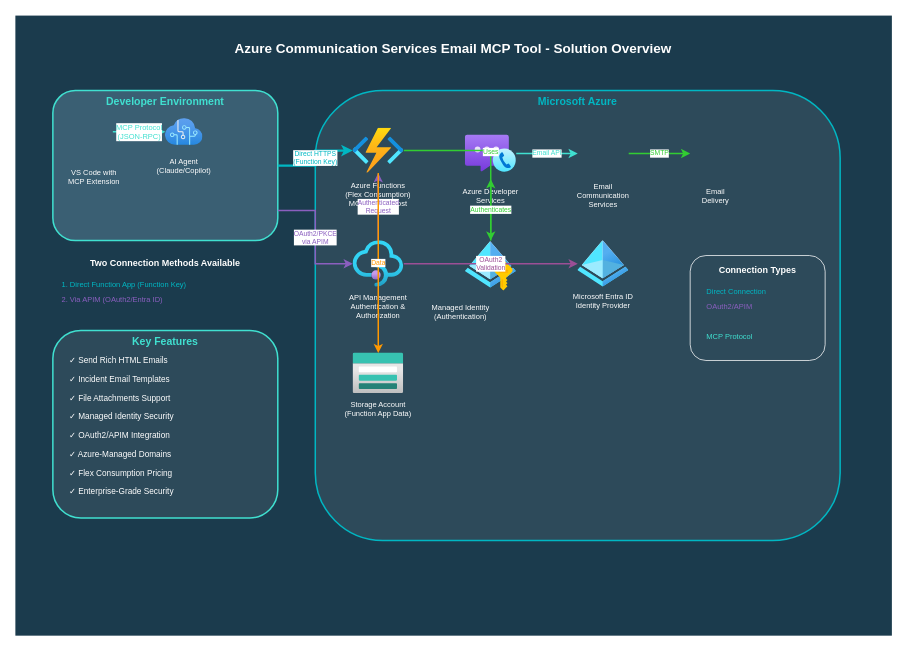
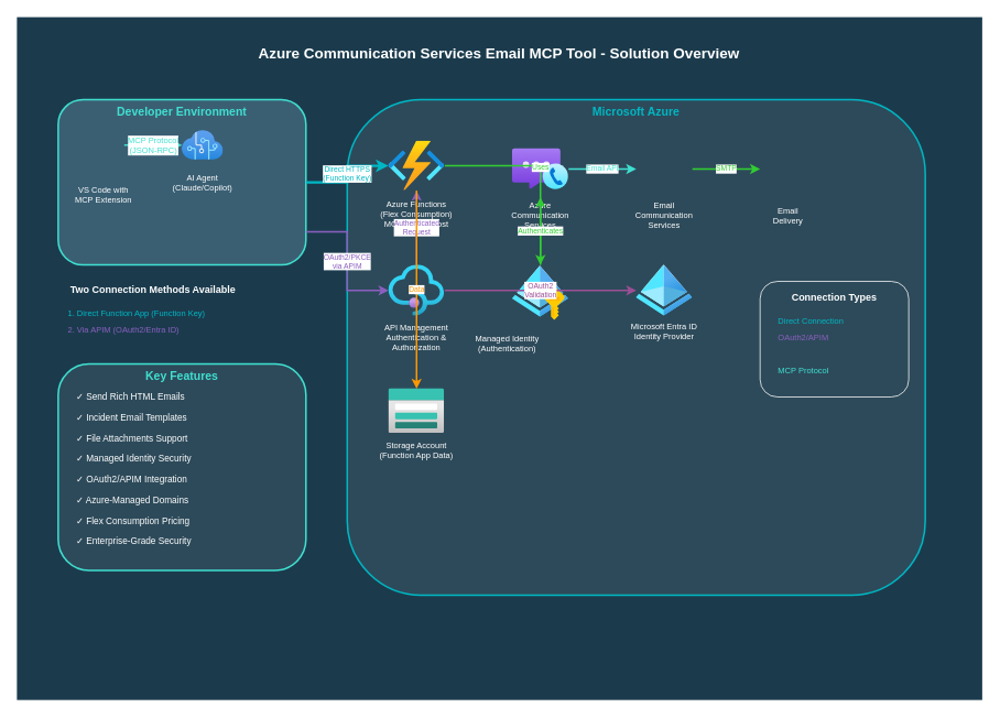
  <mxCell id="0" />
  <mxCell id="1" parent="0" />
  <mxCell id="2" value="" style="rounded=0;whiteSpace=wrap;html=1;fillColor=#1B3B4D;strokeColor=none;" vertex="1" parent="1"><mxGeometry x="20" y="20" width="1169" height="827" as="geometry" /></mxCell>
  <mxCell id="3" value="Azure Communication Services Email MCP Tool - Solution Overview" style="text;html=1;strokeColor=none;fillColor=none;align=center;verticalAlign=middle;whiteSpace=wrap;rounded=0;fontStyle=1;fontSize=18;fontColor=#FFFFFF;" vertex="1" parent="1"><mxGeometry x="304" y="50" width="600" height="30" as="geometry" /></mxCell>
  <mxCell id="4" value="Developer Environment" style="rounded=1;whiteSpace=wrap;html=1;fillColor=#3A5F73;strokeColor=#40E0D0;strokeWidth=2;fontStyle=1;fontSize=14;fontColor=#40E0D0;verticalAlign=top;" vertex="1" parent="1"><mxGeometry x="70" y="120" width="300" height="200" as="geometry" /></mxCell>
  <mxCell id="5" value="" style="image;aspect=fixed;perimeter=ellipsePerimeter;html=1;align=center;shadow=0;dashed=0;spacingTop=3;image=img/lib/azure2/other/Visual_Studio_Code.svg;fontSize=12;" vertex="1" parent="1"><mxGeometry x="100" y="150" width="50" height="50" as="geometry" /></mxCell>
  <mxCell id="6" value="VS Code with&#10;MCP Extension" style="text;html=1;strokeColor=none;fillColor=none;align=center;verticalAlign=middle;whiteSpace=wrap;rounded=0;fontSize=10;fontColor=#FFFFFF;" vertex="1" parent="1"><mxGeometry x="80" y="220" width="90" height="30" as="geometry" /></mxCell>
  <mxCell id="7" value="" style="image;aspect=fixed;perimeter=ellipsePerimeter;html=1;align=center;shadow=0;dashed=0;spacingTop=3;image=img/lib/azure2/ai_machine_learning/Cognitive_Services.svg;fontSize=12;" vertex="1" parent="1"><mxGeometry x="220" y="150" width="50" height="50" as="geometry" /></mxCell>
  <mxCell id="8" value="AI Agent&#10;(Claude/Copilot)" style="text;html=1;strokeColor=none;fillColor=none;align=center;verticalAlign=middle;whiteSpace=wrap;rounded=0;fontSize=10;fontColor=#FFFFFF;" vertex="1" parent="1"><mxGeometry x="200" y="205" width="90" height="30" as="geometry" /></mxCell>
  <mxCell id="9" value="MCP Protocol&#10;(JSON-RPC)" style="edgeStyle=orthogonalEdgeStyle;rounded=0;orthogonalLoop=1;jettySize=auto;html=1;strokeColor=#40E0D0;strokeWidth=2;fontSize=10;fontColor=#40E0D0;" edge="1" parent="1" source="5" target="7"><mxGeometry relative="1" as="geometry" /></mxCell>
  <mxCell id="10" value="Microsoft Azure" style="rounded=1;whiteSpace=wrap;html=1;fillColor=#2D4A5A;strokeColor=#00B7C3;strokeWidth=2;fontStyle=1;fontSize=14;fontColor=#00B7C3;verticalAlign=top;" vertex="1" parent="1"><mxGeometry x="420" y="120" width="700" height="600" as="geometry" /></mxCell>
- <mxCell id="11" value="Two Connection Methods Available" style="text;html=1;strokeColor=none;fillColor=none;align=center;verticalAlign=middle;whiteSpace=wrap;rounded=0;fontStyle=1;fontSize=12;fontColor=#FFFFFF;" vertex="1" parent="1"><mxGeometry x="70" y="340" width="300" height="20" as="geometry" /></mxCell>
+ <mxCell id="11" value="Two Connection Methods Available" style="text;html=1;strokeColor=none;fillColor=none;align=center;verticalAlign=middle;whiteSpace=wrap;rounded=0;fontStyle=1;fontSize=12;fontColor=#FFFFFF;" vertex="1" parent="1"><mxGeometry x="35" y="340" width="300" height="20" as="geometry" /></mxCell>
  <mxCell id="12" value="1. Direct Function App (Function Key)" style="text;html=1;strokeColor=none;fillColor=none;align=left;verticalAlign=middle;whiteSpace=wrap;rounded=0;fontSize=10;fontColor=#00B7C3;" vertex="1" parent="1"><mxGeometry x="80" y="370" width="280" height="15" as="geometry" /></mxCell>
  <mxCell id="13" value="2. Via APIM (OAuth2/Entra ID)" style="text;html=1;strokeColor=none;fillColor=none;align=left;verticalAlign=middle;whiteSpace=wrap;rounded=0;fontSize=10;fontColor=#8B5FBF;" vertex="1" parent="1"><mxGeometry x="80" y="390" width="280" height="15" as="geometry" /></mxCell>
  <mxCell id="14" value="" style="image;aspect=fixed;perimeter=ellipsePerimeter;html=1;align=center;shadow=0;dashed=0;spacingTop=3;image=img/lib/azure2/compute/Function_Apps.svg;fontSize=12;" vertex="1" parent="1"><mxGeometry x="470" y="170" width="68" height="60" as="geometry" /></mxCell>
  <mxCell id="15" value="Azure Functions&#10;(Flex Consumption)&#10;MCP Server Host" style="text;html=1;strokeColor=none;fillColor=none;align=center;verticalAlign=middle;whiteSpace=wrap;rounded=0;fontSize=10;fontColor=#FFFFFF;" vertex="1" parent="1"><mxGeometry x="450" y="235" width="108" height="45" as="geometry" /></mxCell>
  <mxCell id="16" value="" style="image;aspect=fixed;perimeter=ellipsePerimeter;html=1;align=center;shadow=0;dashed=0;spacingTop=3;image=img/lib/azure2/app_services/API_Management_Services.svg;fontSize=12;" vertex="1" parent="1"><mxGeometry x="470" y="320" width="68" height="62" as="geometry" /></mxCell>
  <mxCell id="17" value="API Management&#10;Authentication &amp;&#10;Authorization" style="text;html=1;strokeColor=none;fillColor=none;align=center;verticalAlign=middle;whiteSpace=wrap;rounded=0;fontSize=10;fontColor=#FFFFFF;" vertex="1" parent="1"><mxGeometry x="450" y="385" width="108" height="45" as="geometry" /></mxCell>
  <mxCell id="18" value="" style="image;aspect=fixed;perimeter=ellipsePerimeter;html=1;align=center;shadow=0;dashed=0;spacingTop=3;image=img/lib/azure2/other/Azure_Communication_Services.svg;fontSize=12;" vertex="1" parent="1"><mxGeometry x="620" y="170" width="68" height="68" as="geometry" /></mxCell>
- <mxCell id="19" value="Azure Developer&#10;Services" style="text;html=1;strokeColor=none;fillColor=none;align=center;verticalAlign=middle;whiteSpace=wrap;rounded=0;fontSize=10;fontColor=#FFFFFF;" vertex="1" parent="1"><mxGeometry x="610" y="245" width="88" height="30" as="geometry" /></mxCell>
+ <mxCell id="19" value="Azure Communication&#10;Services" style="text;html=1;strokeColor=none;fillColor=none;align=center;verticalAlign=middle;whiteSpace=wrap;rounded=0;fontSize=10;fontColor=#FFFFFF;" vertex="1" parent="1"><mxGeometry x="610" y="245" width="88" height="30" as="geometry" /></mxCell>
  <mxCell id="20" value="" style="image;aspect=fixed;perimeter=ellipsePerimeter;html=1;align=center;shadow=0;dashed=0;spacingTop=3;image=img/lib/azure2/other/Email_Communication_Services.svg;fontSize=12;" vertex="1" parent="1"><mxGeometry x="770" y="170" width="68" height="68" as="geometry" /></mxCell>
  <mxCell id="21" value="Email Communication&#10;Services" style="text;html=1;strokeColor=none;fillColor=none;align=center;verticalAlign=middle;whiteSpace=wrap;rounded=0;fontSize=10;fontColor=#FFFFFF;" vertex="1" parent="1"><mxGeometry x="760" y="245" width="88" height="30" as="geometry" /></mxCell>
  <mxCell id="22" value="" style="image;aspect=fixed;perimeter=ellipsePerimeter;html=1;align=center;shadow=0;dashed=0;spacingTop=3;image=img/lib/azure2/identity/Managed_Identities.svg;fontSize=12;" vertex="1" parent="1"><mxGeometry x="620" y="320" width="68" height="68" as="geometry" /></mxCell>
  <mxCell id="23" value="Managed Identity&#10;(Authentication)" style="text;html=1;strokeColor=none;fillColor=none;align=center;verticalAlign=middle;whiteSpace=wrap;rounded=0;fontSize=10;fontColor=#FFFFFF;" vertex="1" parent="1"><mxGeometry x="570" y="400" width="88" height="30" as="geometry" /></mxCell>
  <mxCell id="24" value="" style="image;aspect=fixed;perimeter=ellipsePerimeter;html=1;align=center;shadow=0;dashed=0;spacingTop=3;image=img/lib/azure2/storage/Storage_Accounts.svg;fontSize=12;" vertex="1" parent="1"><mxGeometry x="470" y="470" width="68" height="54" as="geometry" /></mxCell>
  <mxCell id="25" value="Storage Account&#10;(Function App Data)" style="text;html=1;strokeColor=none;fillColor=none;align=center;verticalAlign=middle;whiteSpace=wrap;rounded=0;fontSize=10;fontColor=#FFFFFF;" vertex="1" parent="1"><mxGeometry x="450" y="530" width="108" height="30" as="geometry" /></mxCell>
  <mxCell id="26" value="" style="image;aspect=fixed;perimeter=ellipsePerimeter;html=1;align=center;shadow=0;dashed=0;spacingTop=3;image=img/lib/azure2/identity/Azure_Active_Directory.svg;fontSize=12;" vertex="1" parent="1"><mxGeometry x="770" y="320" width="68" height="62" as="geometry" /></mxCell>
  <mxCell id="27" value="Microsoft Entra ID&#10;Identity Provider" style="text;html=1;strokeColor=none;fillColor=none;align=center;verticalAlign=middle;whiteSpace=wrap;rounded=0;fontSize=10;fontColor=#FFFFFF;" vertex="1" parent="1"><mxGeometry x="760" y="385" width="88" height="30" as="geometry" /></mxCell>
  <mxCell id="28" value="" style="image;aspect=fixed;perimeter=ellipsePerimeter;html=1;align=center;shadow=0;dashed=0;spacingTop=3;image=img/lib/azure2/other/Email.svg;fontSize=12;" vertex="1" parent="1"><mxGeometry x="920" y="170" width="68" height="68" as="geometry" /></mxCell>
  <mxCell id="29" value="Email&#10;Delivery" style="text;html=1;strokeColor=none;fillColor=none;align=center;verticalAlign=middle;whiteSpace=wrap;rounded=0;fontSize=10;fontColor=#FFFFFF;" vertex="1" parent="1"><mxGeometry x="920" y="245" width="68" height="30" as="geometry" /></mxCell>
  <mxCell id="30" value="Direct HTTPS&#10;(Function Key)" style="edgeStyle=orthogonalEdgeStyle;rounded=0;orthogonalLoop=1;jettySize=auto;html=1;strokeColor=#00B7C3;strokeWidth=3;fontSize=9;fontColor=#00B7C3;entryX=0;entryY=0.5;entryDx=0;entryDy=0;" edge="1" parent="1" source="4" target="14"><mxGeometry relative="1" as="geometry"><mxPoint x="370" y="200" as="sourcePoint" /></mxGeometry></mxCell>
  <mxCell id="31" value="OAuth2/PKCE&#10;via APIM" style="edgeStyle=orthogonalEdgeStyle;rounded=0;orthogonalLoop=1;jettySize=auto;html=1;strokeColor=#8B5FBF;strokeWidth=2;fontSize=9;fontColor=#8B5FBF;entryX=0;entryY=0.5;entryDx=0;entryDy=0;exitX=1;exitY=0.8;exitDx=0;exitDy=0;" edge="1" parent="1" source="4" target="16"><mxGeometry relative="1" as="geometry"><mxPoint x="370" y="300" as="sourcePoint" /></mxGeometry></mxCell>
  <mxCell id="32" value="Authenticated&#10;Request" style="edgeStyle=orthogonalEdgeStyle;rounded=0;orthogonalLoop=1;jettySize=auto;html=1;strokeColor=#8B5FBF;strokeWidth=2;fontSize=9;fontColor=#8B5FBF;" edge="1" parent="1" source="16" target="14"><mxGeometry relative="1" as="geometry" /></mxCell>
  <mxCell id="33" value="OAuth2&#10;Validation" style="edgeStyle=orthogonalEdgeStyle;rounded=0;orthogonalLoop=1;jettySize=auto;html=1;strokeColor=#9C4F96;strokeWidth=2;fontSize=9;fontColor=#9C4F96;" edge="1" parent="1" source="16" target="26"><mxGeometry relative="1" as="geometry" /></mxCell>
  <mxCell id="34" value="Uses" style="edgeStyle=orthogonalEdgeStyle;rounded=0;orthogonalLoop=1;jettySize=auto;html=1;strokeColor=#32CD32;strokeWidth=2;fontSize=9;fontColor=#32CD32;" edge="1" parent="1" source="14" target="22"><mxGeometry relative="1" as="geometry" /></mxCell>
  <mxCell id="35" value="Data" style="edgeStyle=orthogonalEdgeStyle;rounded=0;orthogonalLoop=1;jettySize=auto;html=1;strokeColor=#FF9800;strokeWidth=2;fontSize=9;fontColor=#FF9800;" edge="1" parent="1" source="14" target="24"><mxGeometry relative="1" as="geometry" /></mxCell>
  <mxCell id="36" value="Authenticates" style="edgeStyle=orthogonalEdgeStyle;rounded=0;orthogonalLoop=1;jettySize=auto;html=1;strokeColor=#32CD32;strokeWidth=2;fontSize=9;fontColor=#32CD32;" edge="1" parent="1" source="22" target="18"><mxGeometry relative="1" as="geometry" /></mxCell>
  <mxCell id="37" value="Email API" style="edgeStyle=orthogonalEdgeStyle;rounded=0;orthogonalLoop=1;jettySize=auto;html=1;strokeColor=#40E0D0;strokeWidth=2;fontSize=9;fontColor=#40E0D0;" edge="1" parent="1" source="18" target="20"><mxGeometry relative="1" as="geometry" /></mxCell>
  <mxCell id="38" value="SMTP" style="edgeStyle=orthogonalEdgeStyle;rounded=0;orthogonalLoop=1;jettySize=auto;html=1;strokeColor=#32CD32;strokeWidth=2;fontSize=9;fontColor=#32CD32;" edge="1" parent="1" source="20" target="28"><mxGeometry relative="1" as="geometry" /></mxCell>
  <mxCell id="39" value="Key Features" style="rounded=1;whiteSpace=wrap;html=1;fillColor=#2d4a5a;strokeColor=#40E0D0;strokeWidth=2;fontStyle=1;fontSize=14;fontColor=#40E0D0;verticalAlign=top;" vertex="1" parent="1"><mxGeometry x="70" y="440" width="300" height="250" as="geometry" /></mxCell>
  <mxCell id="40" value="✓ Send Rich HTML Emails" style="text;html=1;strokeColor=none;fillColor=none;align=left;verticalAlign=middle;whiteSpace=wrap;rounded=0;fontSize=11;fontColor=#FFFFFF;" vertex="1" parent="1"><mxGeometry x="90" y="470" width="200" height="20" as="geometry" /></mxCell>
  <mxCell id="41" value="✓ Incident Email Templates" style="text;html=1;strokeColor=none;fillColor=none;align=left;verticalAlign=middle;whiteSpace=wrap;rounded=0;fontSize=11;fontColor=#FFFFFF;" vertex="1" parent="1"><mxGeometry x="90" y="495" width="200" height="20" as="geometry" /></mxCell>
  <mxCell id="42" value="✓ File Attachments Support" style="text;html=1;strokeColor=none;fillColor=none;align=left;verticalAlign=middle;whiteSpace=wrap;rounded=0;fontSize=11;fontColor=#FFFFFF;" vertex="1" parent="1"><mxGeometry x="90" y="520" width="200" height="20" as="geometry" /></mxCell>
  <mxCell id="43" value="✓ Managed Identity Security" style="text;html=1;strokeColor=none;fillColor=none;align=left;verticalAlign=middle;whiteSpace=wrap;rounded=0;fontSize=11;fontColor=#FFFFFF;" vertex="1" parent="1"><mxGeometry x="90" y="545" width="200" height="20" as="geometry" /></mxCell>
  <mxCell id="44" value="✓ OAuth2/APIM Integration" style="text;html=1;strokeColor=none;fillColor=none;align=left;verticalAlign=middle;whiteSpace=wrap;rounded=0;fontSize=11;fontColor=#FFFFFF;" vertex="1" parent="1"><mxGeometry x="90" y="570" width="200" height="20" as="geometry" /></mxCell>
  <mxCell id="45" value="✓ Azure-Managed Domains" style="text;html=1;strokeColor=none;fillColor=none;align=left;verticalAlign=middle;whiteSpace=wrap;rounded=0;fontSize=11;fontColor=#FFFFFF;" vertex="1" parent="1"><mxGeometry x="90" y="595" width="200" height="20" as="geometry" /></mxCell>
  <mxCell id="46" value="✓ Flex Consumption Pricing" style="text;html=1;strokeColor=none;fillColor=none;align=left;verticalAlign=middle;whiteSpace=wrap;rounded=0;fontSize=11;fontColor=#FFFFFF;" vertex="1" parent="1"><mxGeometry x="90" y="620" width="200" height="20" as="geometry" /></mxCell>
  <mxCell id="47" value="✓ Enterprise-Grade Security" style="text;html=1;strokeColor=none;fillColor=none;align=left;verticalAlign=middle;whiteSpace=wrap;rounded=0;fontSize=11;fontColor=#FFFFFF;" vertex="1" parent="1"><mxGeometry x="90" y="645" width="200" height="20" as="geometry" /></mxCell>
  <mxCell id="48" value="" style="rounded=1;whiteSpace=wrap;html=1;fillColor=#2D4A5A;strokeColor=#FFFFFF;strokeWidth=1;" vertex="1" parent="1"><mxGeometry x="920" y="340" width="180" height="140" as="geometry" /></mxCell>
  <mxCell id="49" value="Connection Types" style="text;html=1;strokeColor=none;fillColor=none;align=center;verticalAlign=middle;whiteSpace=wrap;rounded=0;fontStyle=1;fontSize=12;fontColor=#FFFFFF;" vertex="1" parent="1"><mxGeometry x="940" y="350" width="140" height="20" as="geometry" /></mxCell>
  <mxCell id="50" value="Direct Connection" style="text;html=1;strokeColor=none;fillColor=none;align=left;verticalAlign=middle;whiteSpace=wrap;rounded=0;fontSize=10;fontColor=#00B7C3;" vertex="1" parent="1"><mxGeometry x="940" y="380" width="120" height="15" as="geometry" /></mxCell>
  <mxCell id="51" value="OAuth2/APIM" style="text;html=1;strokeColor=none;fillColor=none;align=left;verticalAlign=middle;whiteSpace=wrap;rounded=0;fontSize=10;fontColor=#8B5FBF;" vertex="1" parent="1"><mxGeometry x="940" y="400" width="120" height="15" as="geometry" /></mxCell>
  <mxCell id="52" value="MCP Protocol" style="text;html=1;strokeColor=none;fillColor=none;align=left;verticalAlign=middle;whiteSpace=wrap;rounded=0;fontSize=10;fontColor=#40E0D0;" vertex="1" parent="1"><mxGeometry x="940" y="440" width="120" height="15" as="geometry" /></mxCell>
